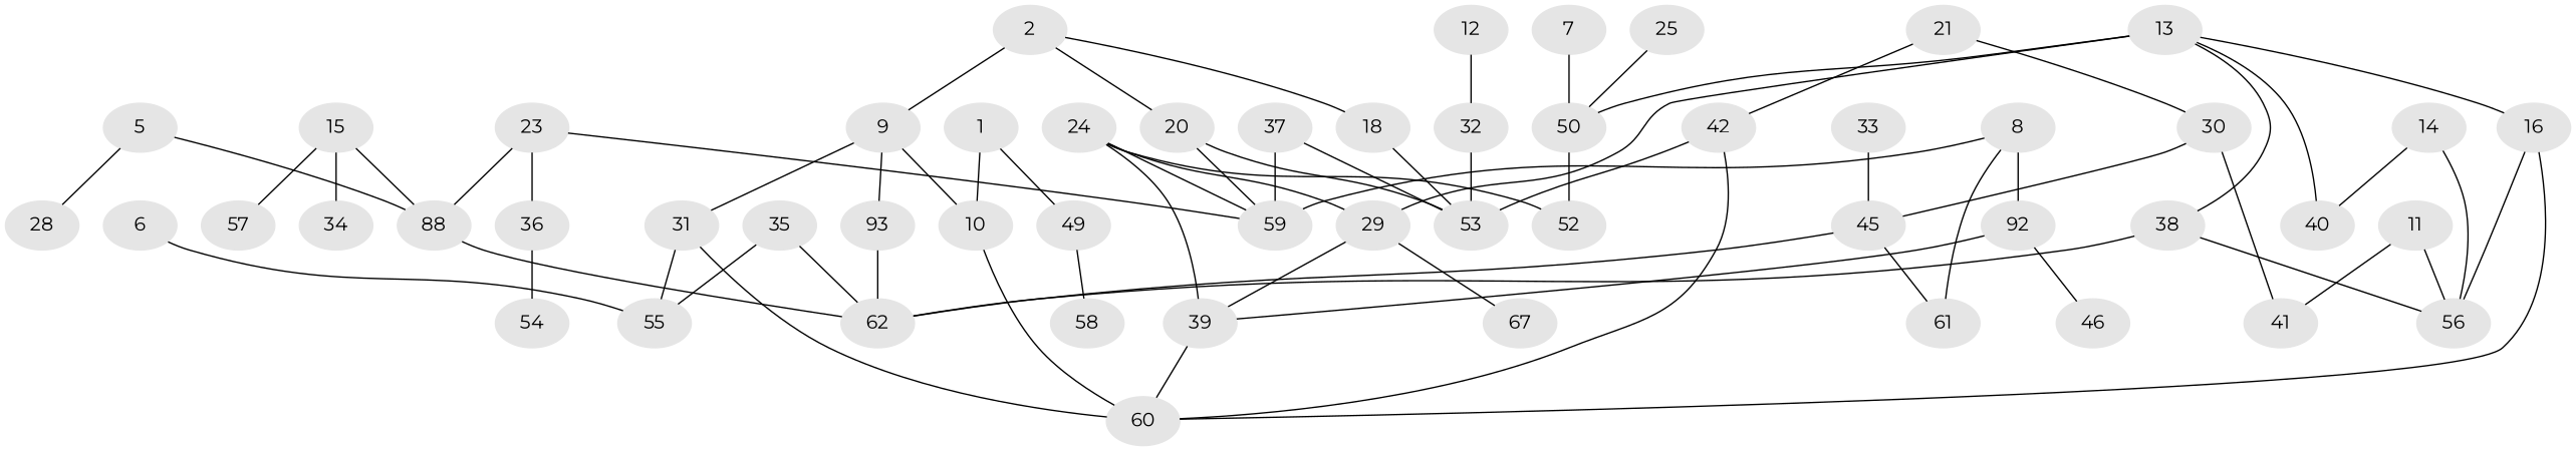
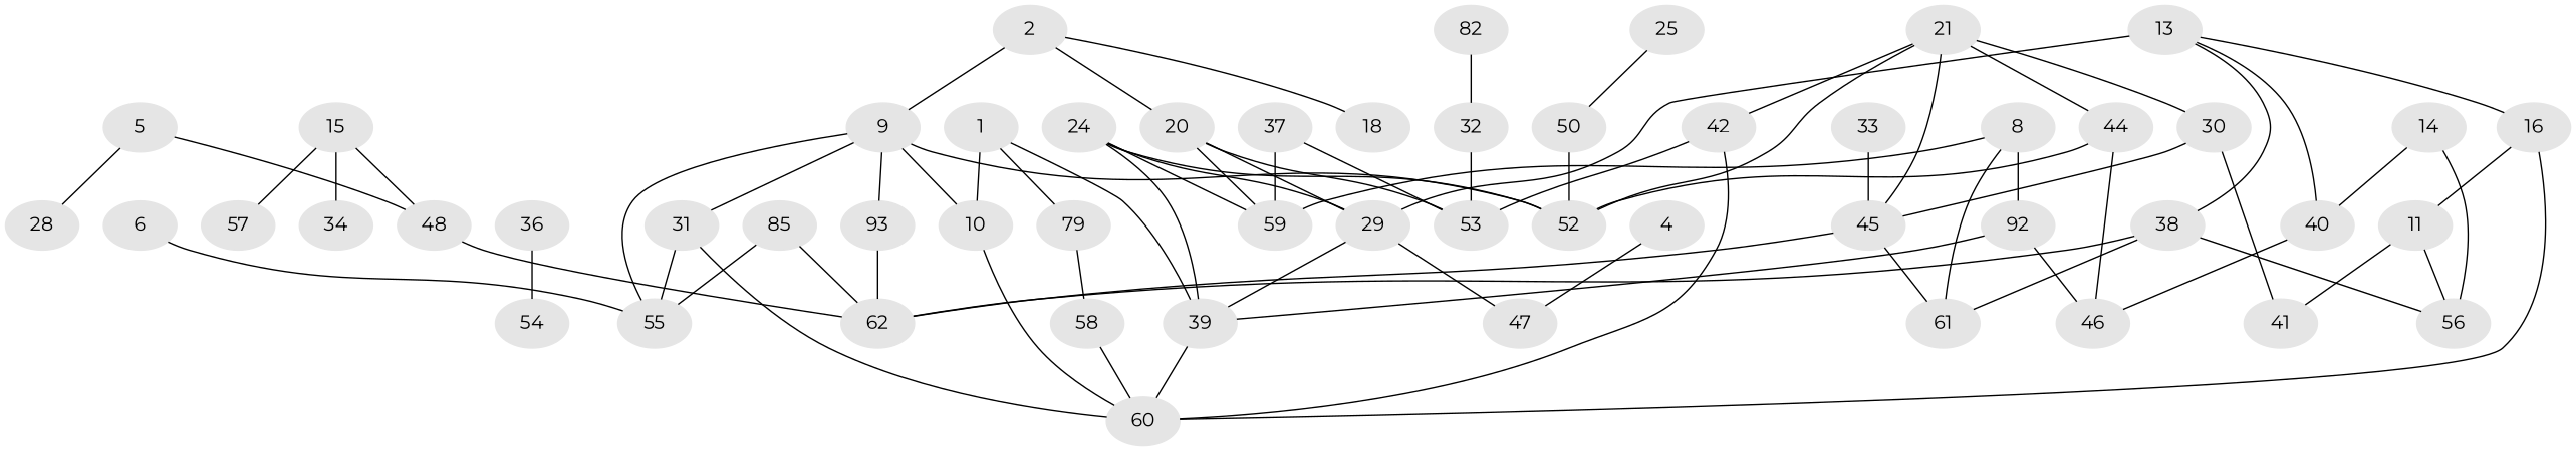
  graph {
    fontname=Montserrat
    node [color=gray90 fontname=Montserrat style=filled]
    edge [fontname=Montserrat weight=1.0]
    1
    10
    39
-   49
+   49 [label=79]
    60
    58
    2
    9
    18
    20
    55
    31
    n13 [label=93]
    52
    53
    59
    29
-   47 [label=67]
+   4
+   47
    5
    28
-   48 [label=88]
+   48
    62
    6
-   7
    50
    n27 [label=92]
    8
    61
    46
    11
    41
    56
-   12
+   12 [label=82]
    32
    13
    16
    38
    40
    14
    15
    34
    57
    21
    30
    42
+   44
    45
-   23
    36
    54
    24
    25
    33
-   35
+   35 [label=85]
    37
    1 -- 10
+   1 -- 39
    1 -- 49
    10 -- 60
    39 -- 60
    49 -- 58
+   58 -- 60
    2 -- 9 [weight=2.0]
    2 -- 18
    2 -- 20
    9 -- 10
+   9 -- 55
    9 -- 31
    9 -- n13
-   18 -- 53
+   9 -- 52
    20 -- 53
    20 -- 59
+   20 -- 29
    31 -- 60
    31 -- 55
    n13 -- 62
    29 -- 39
    29 -- 47
+   4 -- 47
    5 -- 28
    5 -- 48
    48 -- 62
    6 -- 55
-   7 -- 50
    50 -- 52
    n27 -- 39
    n27 -- 46
    8 -- 59
    8 -- n27
    8 -- 61
    11 -- 41
    11 -- 56
    12 -- 32
    32 -- 53
    13 -- 29
-   13 -- 50 [weight=2.0]
    13 -- 16
    13 -- 38
    13 -- 40
    16 -- 60
-   16 -- 56
+   16 -- 11
    38 -- 62
+   38 -- 61
    38 -- 56
+   40 -- 46
    14 -- 56
    14 -- 40
    15 -- 48
    15 -- 34
    15 -- 57
+   21 -- 52
    21 -- 30
    21 -- 42
+   21 -- 44
+   21 -- 45
    30 -- 41
    30 -- 45
    42 -- 60
    42 -- 53
+   44 -- 52
+   44 -- 46
    45 -- 62
    45 -- 61
-   23 -- 59
-   23 -- 48
-   23 -- 36
    36 -- 54
    24 -- 39
    24 -- 52
    24 -- 59
    24 -- 29
    25 -- 50
    33 -- 45
    35 -- 55
    35 -- 62
    37 -- 53
    37 -- 59
  }
